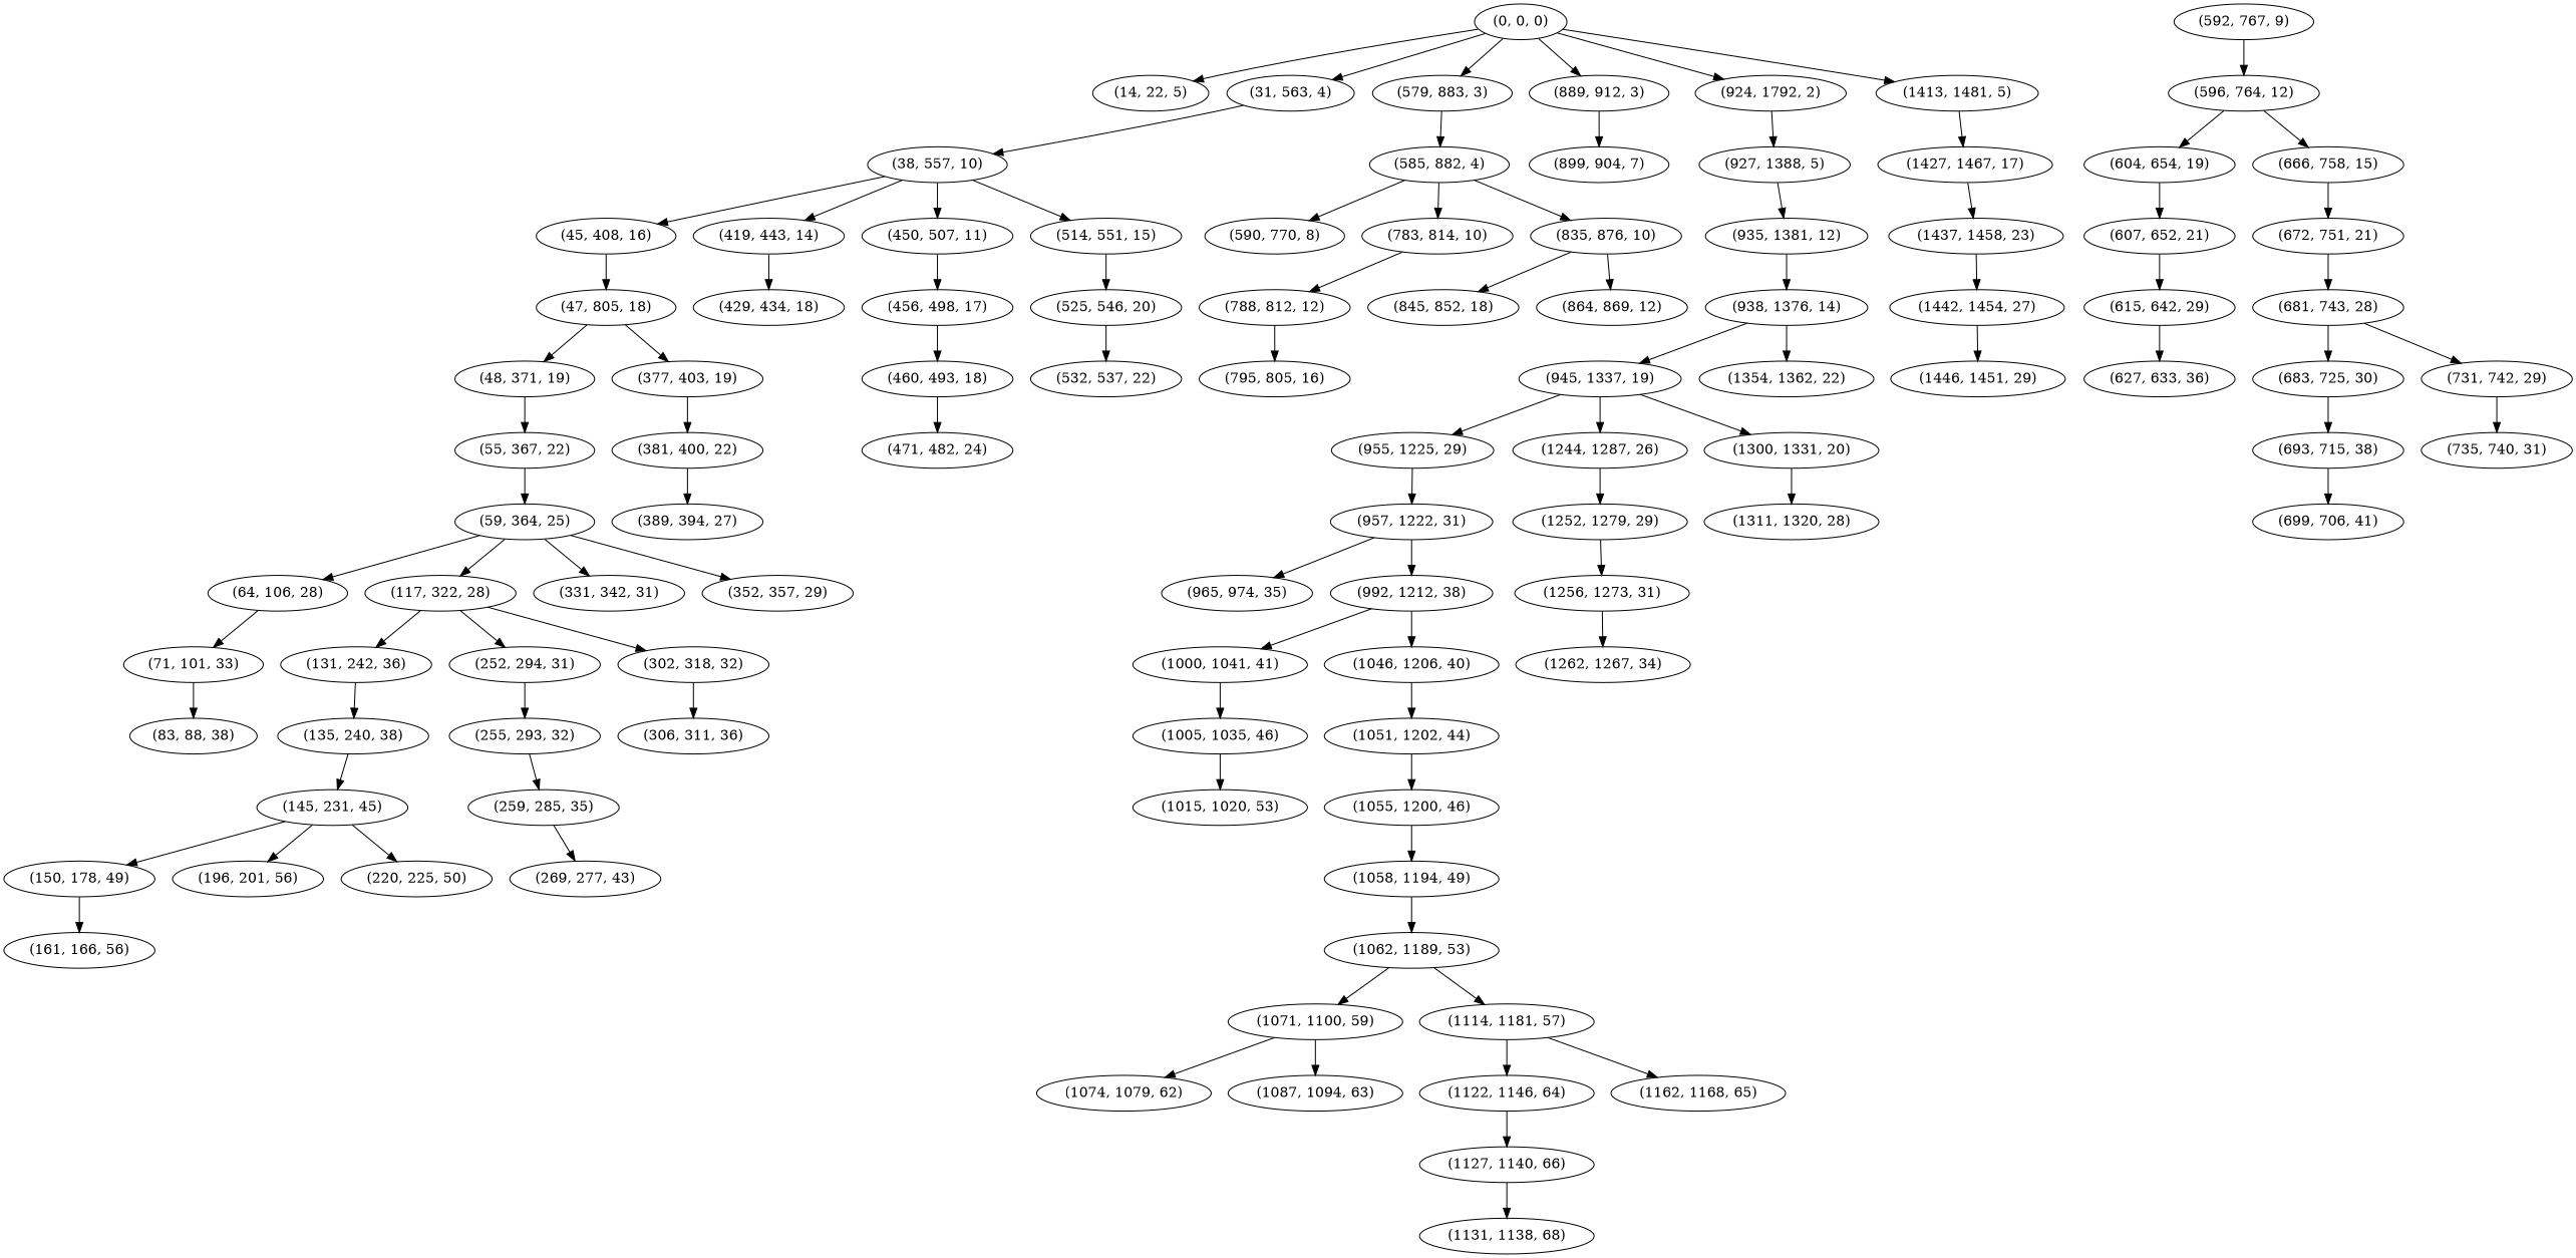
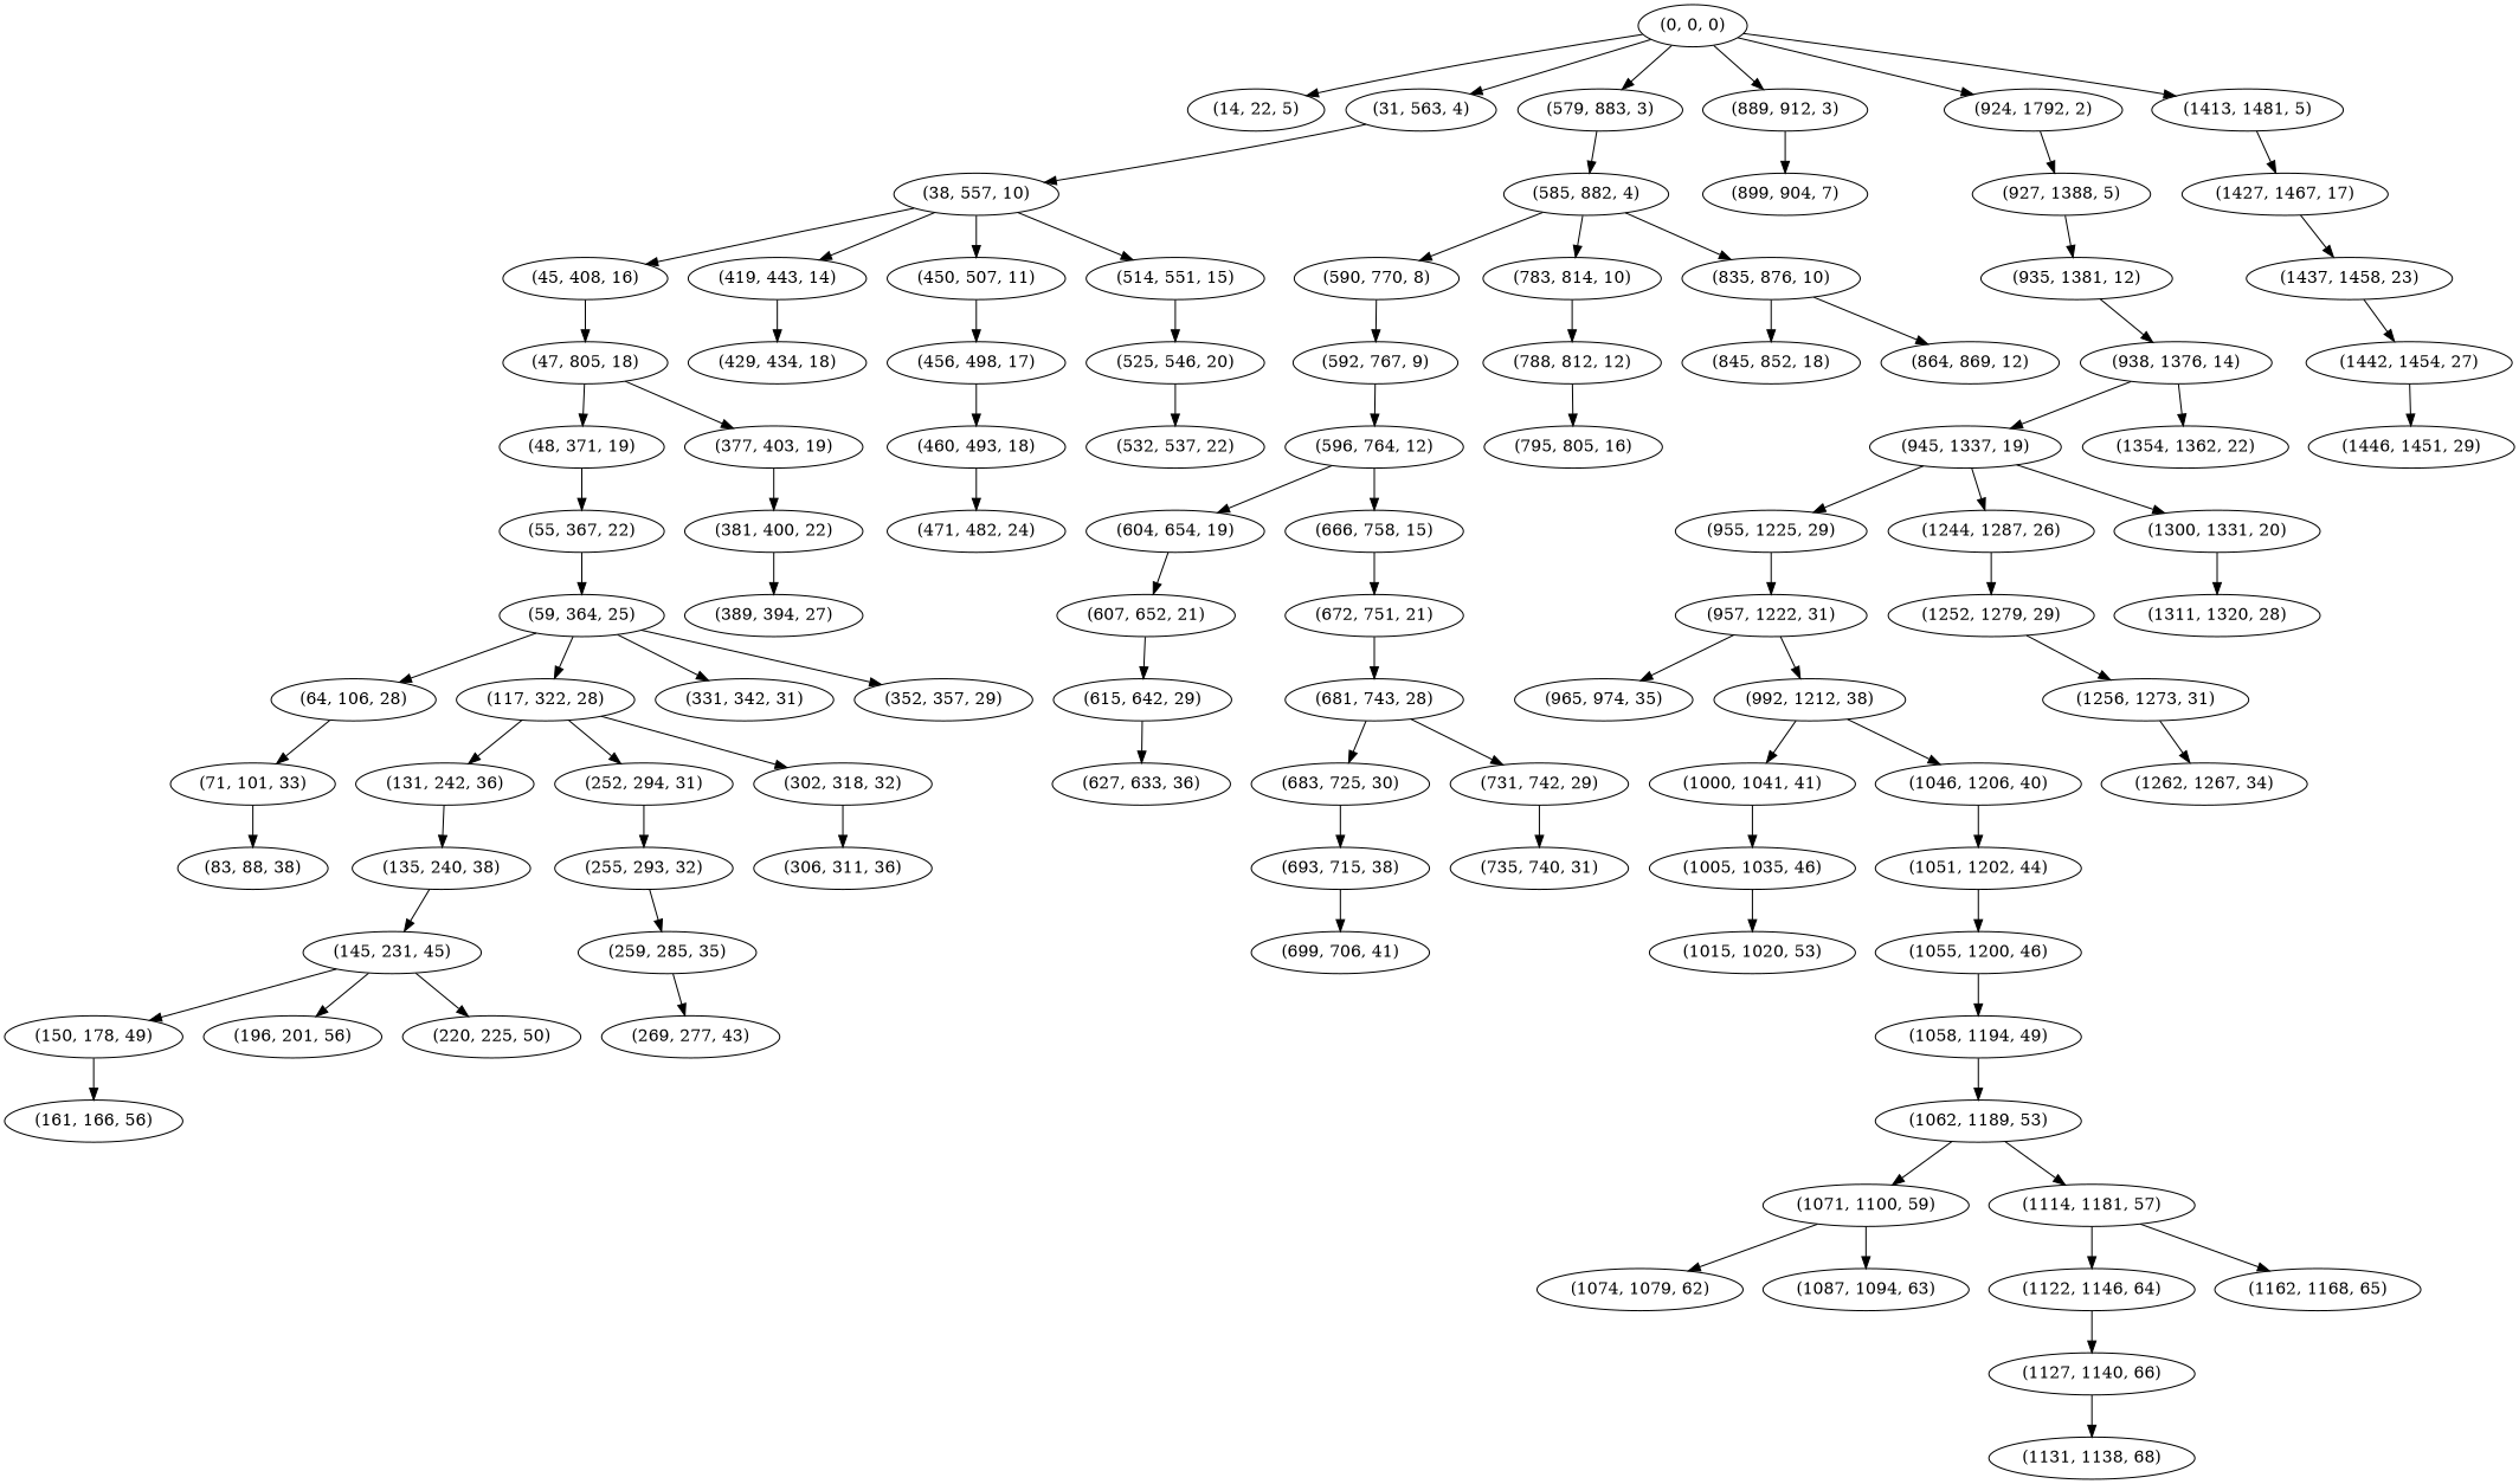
  digraph {
    "(0, 0, 0)"
    "(14, 22, 5)"
    "(31, 563, 4)"
    "(579, 883, 3)"
    "(889, 912, 3)"
    n6 [label="(924, 1792, 2)"]
    "(1413, 1481, 5)"
    "(38, 557, 10)"
    "(585, 882, 4)"
    "(899, 904, 7)"
    "(927, 1388, 5)"
    "(1427, 1467, 17)"
    "(45, 408, 16)"
    "(419, 443, 14)"
    "(450, 507, 11)"
    "(514, 551, 15)"
    n17 [label="(47, 805, 18)"]
    "(429, 434, 18)"
    "(456, 498, 17)"
    "(525, 546, 20)"
    "(48, 371, 19)"
    "(377, 403, 19)"
    "(55, 367, 22)"
    "(381, 400, 22)"
    "(59, 364, 25)"
    "(64, 106, 28)"
    "(117, 322, 28)"
    "(331, 342, 31)"
    "(352, 357, 29)"
    "(71, 101, 33)"
    "(131, 242, 36)"
    "(252, 294, 31)"
    "(302, 318, 32)"
    "(83, 88, 38)"
    "(135, 240, 38)"
    "(255, 293, 32)"
    "(306, 311, 36)"
    "(145, 231, 45)"
    "(150, 178, 49)"
    "(196, 201, 56)"
    "(220, 225, 50)"
    "(161, 166, 56)"
    "(259, 285, 35)"
    "(269, 277, 43)"
    "(389, 394, 27)"
    "(460, 493, 18)"
    "(471, 482, 24)"
    "(532, 537, 22)"
    "(590, 770, 8)"
    "(783, 814, 10)"
    "(835, 876, 10)"
    "(592, 767, 9)"
    "(788, 812, 12)"
    "(845, 852, 18)"
    "(864, 869, 12)"
    "(596, 764, 12)"
    "(604, 654, 19)"
    "(666, 758, 15)"
    "(607, 652, 21)"
    "(672, 751, 21)"
    "(615, 642, 29)"
    "(627, 633, 36)"
    "(681, 743, 28)"
    "(683, 725, 30)"
    "(731, 742, 29)"
    "(693, 715, 38)"
    "(735, 740, 31)"
    "(699, 706, 41)"
    "(795, 805, 16)"
    "(935, 1381, 12)"
    "(938, 1376, 14)"
    "(945, 1337, 19)"
    "(1354, 1362, 22)"
    "(955, 1225, 29)"
    "(1244, 1287, 26)"
    "(1300, 1331, 20)"
    "(957, 1222, 31)"
    "(1252, 1279, 29)"
    "(1311, 1320, 28)"
    "(965, 974, 35)"
    "(992, 1212, 38)"
    "(1000, 1041, 41)"
    "(1046, 1206, 40)"
    "(1005, 1035, 46)"
    "(1051, 1202, 44)"
    "(1015, 1020, 53)"
    "(1055, 1200, 46)"
    "(1058, 1194, 49)"
    "(1062, 1189, 53)"
    "(1071, 1100, 59)"
    "(1114, 1181, 57)"
    "(1074, 1079, 62)"
    "(1087, 1094, 63)"
    "(1122, 1146, 64)"
    "(1162, 1168, 65)"
    "(1127, 1140, 66)"
    "(1131, 1138, 68)"
    "(1256, 1273, 31)"
    "(1262, 1267, 34)"
    "(1437, 1458, 23)"
    "(1442, 1454, 27)"
    "(1446, 1451, 29)"
    "(0, 0, 0)" -> "(14, 22, 5)"
    "(0, 0, 0)" -> "(31, 563, 4)"
    "(0, 0, 0)" -> "(579, 883, 3)"
    "(0, 0, 0)" -> "(889, 912, 3)"
    "(0, 0, 0)" -> n6
    "(0, 0, 0)" -> "(1413, 1481, 5)"
    "(31, 563, 4)" -> "(38, 557, 10)"
    "(579, 883, 3)" -> "(585, 882, 4)"
    "(889, 912, 3)" -> "(899, 904, 7)"
    n6 -> "(927, 1388, 5)"
    "(1413, 1481, 5)" -> "(1427, 1467, 17)"
    "(38, 557, 10)" -> "(45, 408, 16)"
    "(38, 557, 10)" -> "(419, 443, 14)"
    "(38, 557, 10)" -> "(450, 507, 11)"
    "(38, 557, 10)" -> "(514, 551, 15)"
    "(585, 882, 4)" -> "(590, 770, 8)"
    "(585, 882, 4)" -> "(783, 814, 10)"
    "(585, 882, 4)" -> "(835, 876, 10)"
    "(927, 1388, 5)" -> "(935, 1381, 12)"
    "(1427, 1467, 17)" -> "(1437, 1458, 23)"
    "(45, 408, 16)" -> n17
    "(419, 443, 14)" -> "(429, 434, 18)"
    "(450, 507, 11)" -> "(456, 498, 17)"
    "(514, 551, 15)" -> "(525, 546, 20)"
    n17 -> "(48, 371, 19)"
    n17 -> "(377, 403, 19)"
    "(456, 498, 17)" -> "(460, 493, 18)"
    "(525, 546, 20)" -> "(532, 537, 22)"
    "(48, 371, 19)" -> "(55, 367, 22)"
    "(377, 403, 19)" -> "(381, 400, 22)"
    "(55, 367, 22)" -> "(59, 364, 25)"
    "(381, 400, 22)" -> "(389, 394, 27)"
    "(59, 364, 25)" -> "(64, 106, 28)"
    "(59, 364, 25)" -> "(117, 322, 28)"
    "(59, 364, 25)" -> "(331, 342, 31)"
    "(59, 364, 25)" -> "(352, 357, 29)"
    "(64, 106, 28)" -> "(71, 101, 33)"
    "(117, 322, 28)" -> "(131, 242, 36)"
    "(117, 322, 28)" -> "(252, 294, 31)"
    "(117, 322, 28)" -> "(302, 318, 32)"
    "(71, 101, 33)" -> "(83, 88, 38)"
    "(131, 242, 36)" -> "(135, 240, 38)"
    "(252, 294, 31)" -> "(255, 293, 32)"
    "(302, 318, 32)" -> "(306, 311, 36)"
    "(135, 240, 38)" -> "(145, 231, 45)"
    "(255, 293, 32)" -> "(259, 285, 35)"
    "(145, 231, 45)" -> "(150, 178, 49)"
    "(145, 231, 45)" -> "(196, 201, 56)"
    "(145, 231, 45)" -> "(220, 225, 50)"
    "(150, 178, 49)" -> "(161, 166, 56)"
    "(259, 285, 35)" -> "(269, 277, 43)"
    "(460, 493, 18)" -> "(471, 482, 24)"
+   "(590, 770, 8)" -> "(592, 767, 9)"
    "(783, 814, 10)" -> "(788, 812, 12)"
    "(835, 876, 10)" -> "(845, 852, 18)"
    "(835, 876, 10)" -> "(864, 869, 12)"
    "(592, 767, 9)" -> "(596, 764, 12)"
    "(788, 812, 12)" -> "(795, 805, 16)"
    "(596, 764, 12)" -> "(604, 654, 19)"
    "(596, 764, 12)" -> "(666, 758, 15)"
    "(604, 654, 19)" -> "(607, 652, 21)"
    "(666, 758, 15)" -> "(672, 751, 21)"
    "(607, 652, 21)" -> "(615, 642, 29)"
    "(672, 751, 21)" -> "(681, 743, 28)"
    "(615, 642, 29)" -> "(627, 633, 36)"
    "(681, 743, 28)" -> "(683, 725, 30)"
    "(681, 743, 28)" -> "(731, 742, 29)"
    "(683, 725, 30)" -> "(693, 715, 38)"
    "(731, 742, 29)" -> "(735, 740, 31)"
    "(693, 715, 38)" -> "(699, 706, 41)"
    "(935, 1381, 12)" -> "(938, 1376, 14)"
    "(938, 1376, 14)" -> "(945, 1337, 19)"
    "(938, 1376, 14)" -> "(1354, 1362, 22)"
    "(945, 1337, 19)" -> "(955, 1225, 29)"
    "(945, 1337, 19)" -> "(1244, 1287, 26)"
    "(945, 1337, 19)" -> "(1300, 1331, 20)"
    "(955, 1225, 29)" -> "(957, 1222, 31)"
    "(1244, 1287, 26)" -> "(1252, 1279, 29)"
    "(1300, 1331, 20)" -> "(1311, 1320, 28)"
    "(957, 1222, 31)" -> "(965, 974, 35)"
    "(957, 1222, 31)" -> "(992, 1212, 38)"
    "(1252, 1279, 29)" -> "(1256, 1273, 31)"
    "(992, 1212, 38)" -> "(1000, 1041, 41)"
    "(992, 1212, 38)" -> "(1046, 1206, 40)"
    "(1000, 1041, 41)" -> "(1005, 1035, 46)"
    "(1046, 1206, 40)" -> "(1051, 1202, 44)"
    "(1005, 1035, 46)" -> "(1015, 1020, 53)"
    "(1051, 1202, 44)" -> "(1055, 1200, 46)"
    "(1055, 1200, 46)" -> "(1058, 1194, 49)"
    "(1058, 1194, 49)" -> "(1062, 1189, 53)"
    "(1062, 1189, 53)" -> "(1071, 1100, 59)"
    "(1062, 1189, 53)" -> "(1114, 1181, 57)"
    "(1071, 1100, 59)" -> "(1074, 1079, 62)"
    "(1071, 1100, 59)" -> "(1087, 1094, 63)"
    "(1114, 1181, 57)" -> "(1122, 1146, 64)"
    "(1114, 1181, 57)" -> "(1162, 1168, 65)"
    "(1122, 1146, 64)" -> "(1127, 1140, 66)"
    "(1127, 1140, 66)" -> "(1131, 1138, 68)"
    "(1256, 1273, 31)" -> "(1262, 1267, 34)"
    "(1437, 1458, 23)" -> "(1442, 1454, 27)"
    "(1442, 1454, 27)" -> "(1446, 1451, 29)"
  }
